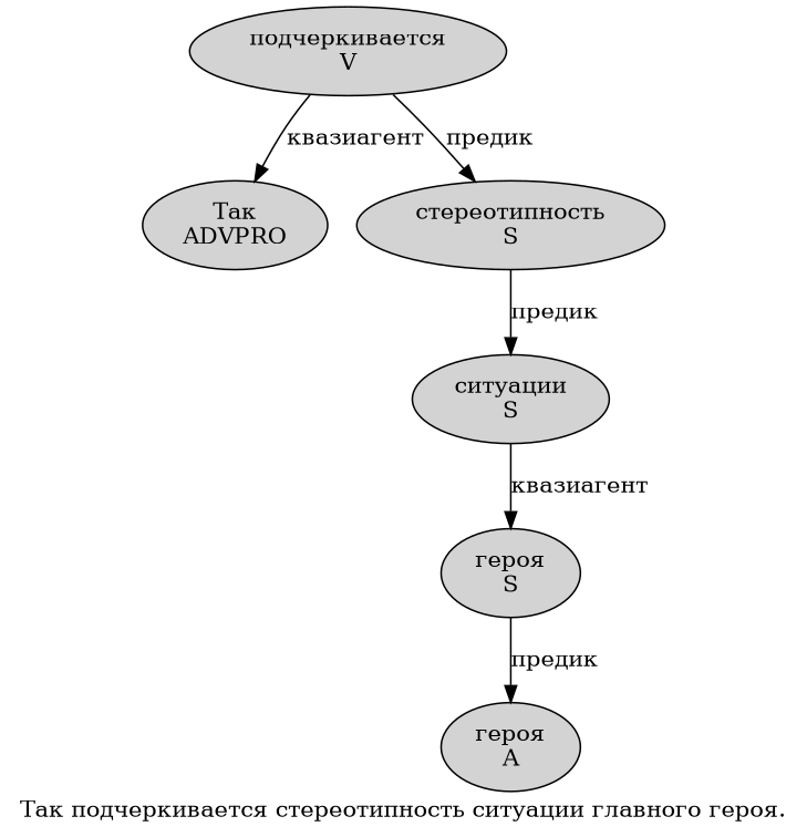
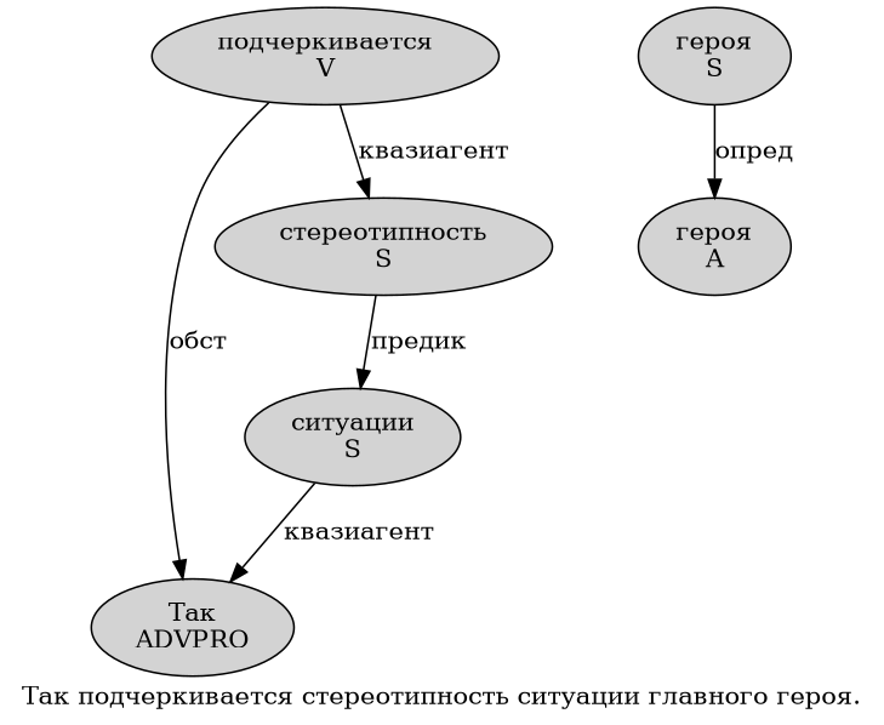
  digraph {
    label="Так подчеркивается стереотипность ситуации главного героя."
    node [fillcolor=lightgray penwidth=1 shape=ellipse style=filled]
    n1 [label="Так\nADVPRO"]
    n2 [label="подчеркивается\nV"]
    n3 [label="стереотипность\nS"]
    n4 [label="ситуации\nS"]
    n5 [label="героя\nS"]
    n6 [label="героя\nA"]
-   n2 -> n1 [label="квазиагент"]
-   n2 -> n3 [label="предик"]
+   n2 -> n1 [label="обст"]
+   n2 -> n3 [label="квазиагент"]
    n3 -> n4 [label="предик"]
-   n4 -> n5 [label="квазиагент"]
-   n5 -> n6 [label="предик"]
+   n4 -> n1 [label="квазиагент"]
+   n5 -> n6 [label="опред"]
  }
